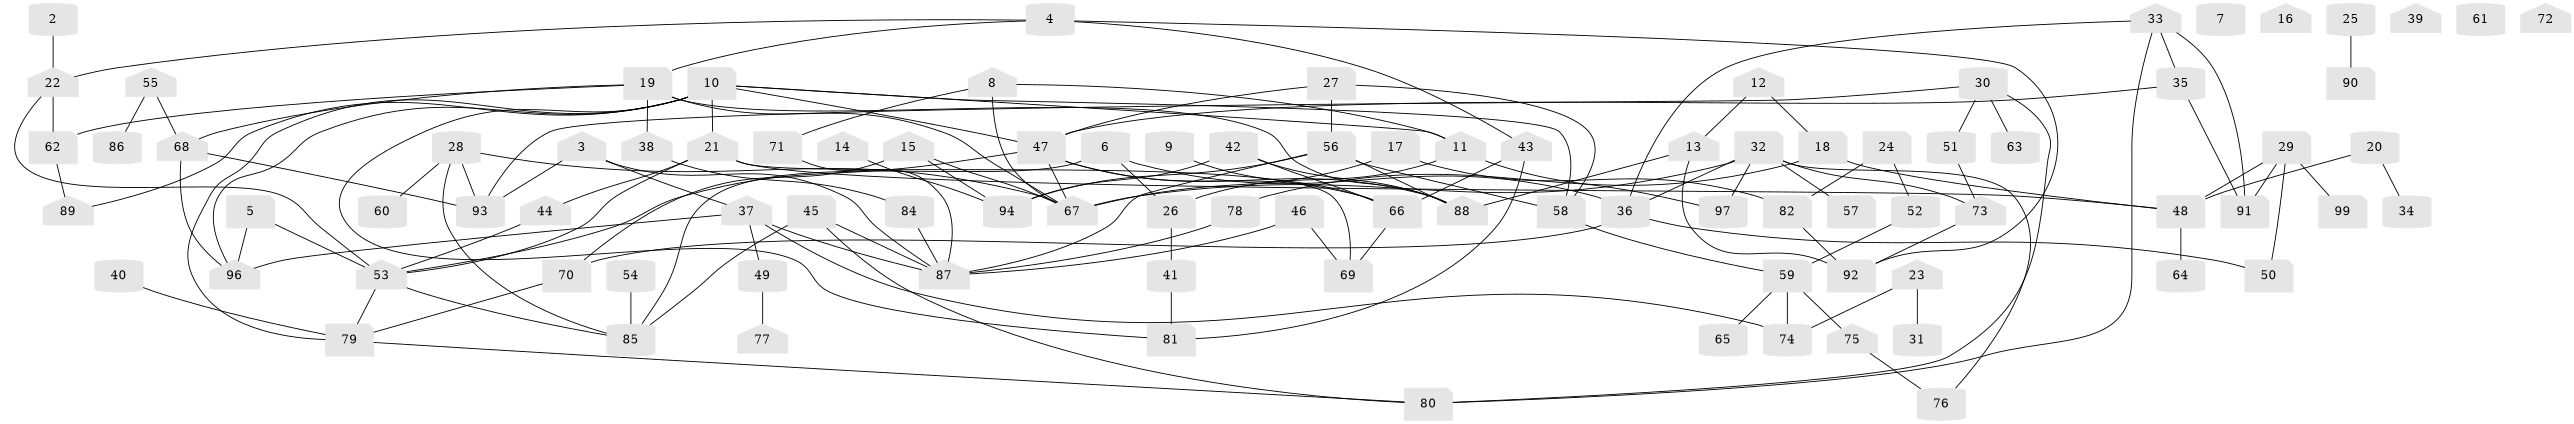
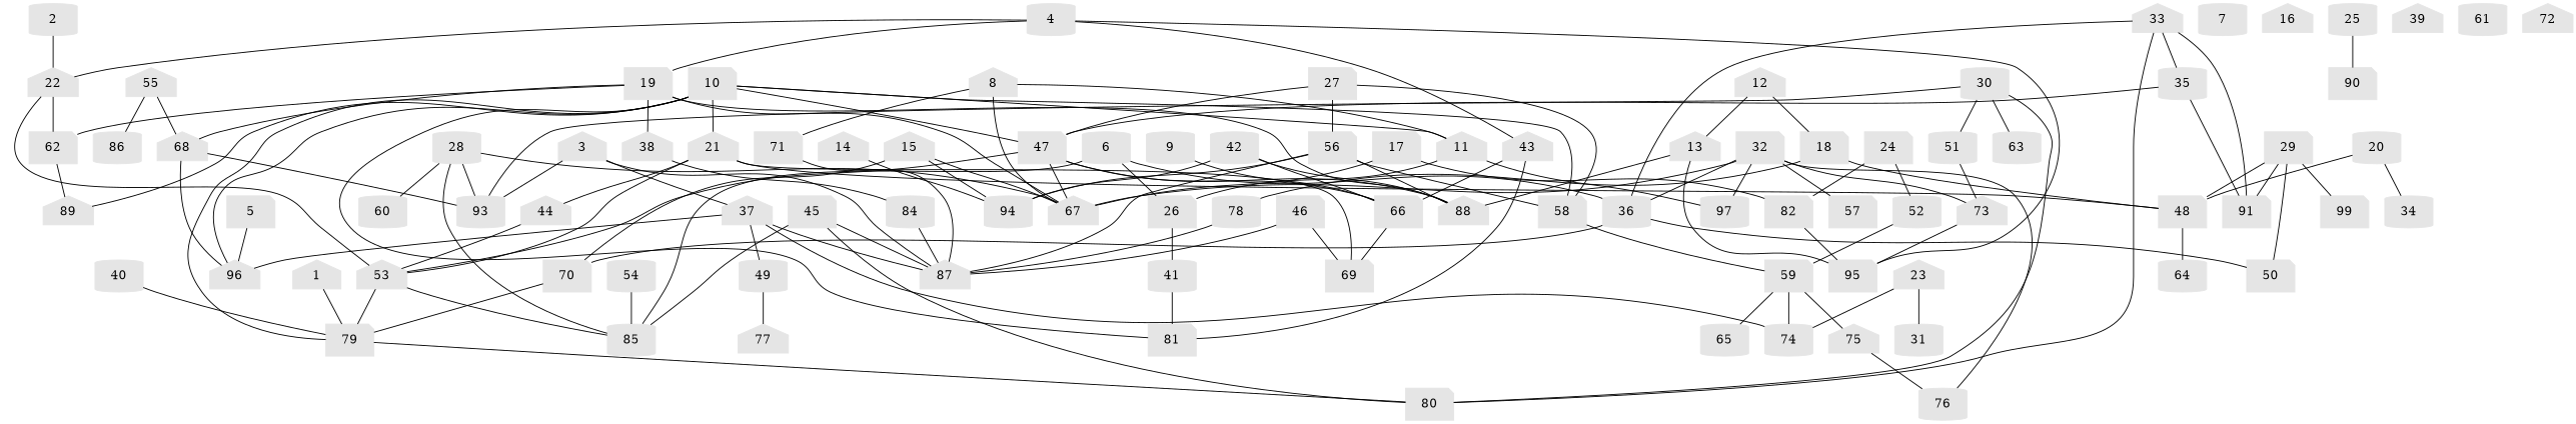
  graph {
    node [color=gray90 shape=cylinder style=filled]
+   1 [shape=house]
    79 [shape=note]
    80 [shape=note]
    22 [shape=house]
    2
    53 [shape=house]
    62 [shape=note]
    3 [shape=house]
    37 [shape=house]
    87 [shape=house]
    93
    96 [shape=house]
    74
    49
    4
    19 [shape=note]
    43 [shape=house]
-   92 [shape=note]
+   92 [shape=note label=95]
    67 [shape=house]
    88 [shape=house]
    38 [shape=house]
    68 [shape=house]
    66 [shape=note]
    81 [shape=note]
    5 [shape=note]
    85
    26 [shape=note]
    6
    36
    41
    70 [shape=note]
    50 [shape=note]
    7
    8 [shape=house]
    11 [shape=house]
    71 [shape=note]
    97
    9
    69 [shape=note]
    10 [shape=note]
    21 [shape=house]
    47 [shape=note]
    58 [shape=note]
    89 [shape=house]
    48 [shape=note]
    44 [shape=house]
    59 [shape=note]
    12 [shape=house]
    13 [shape=house]
    18 [shape=note]
    78
    14 [shape=house]
    94
    15 [shape=house]
    16 [shape=house]
    17 [shape=note]
    82 [shape=note]
    64
    84
    20
    34
    23 [shape=house]
    31
    24 [shape=note]
    52
    90 [shape=note]
    25
    27 [shape=note]
    56 [shape=note]
    28
    60
    29 [shape=note]
    91 [shape=note]
    n74 [label=99 shape=note]
    30
    51
    63
    73 [shape=house]
    32 [shape=note]
    57 [shape=note]
    76
    33 [shape=house]
    35
    77 [shape=house]
    39 [shape=house]
    40
    42
    45 [shape=note]
    46 [shape=note]
    65
    75 [shape=house]
    54
    55 [shape=house]
    86
    61
    72 [shape=house]
+   1 -- 79
    79 -- 80
    22 -- 53
    22 -- 62
    2 -- 22
    53 -- 79
    53 -- 85
    62 -- 89
    3 -- 37
    3 -- 87
    3 -- 93
    37 -- 87
    37 -- 96
    37 -- 74
    37 -- 49
    49 -- 77
    4 -- 22
    4 -- 19
    4 -- 43
    4 -- 92
    19 -- 62
    19 -- 67
    19 -- 88
    19 -- 38
    19 -- 68
    43 -- 66
    43 -- 81
    38 -- 84
    68 -- 93
    68 -- 96
    66 -- 69
-   5 -- 53
    5 -- 96
    26 -- 41
    6 -- 85
    6 -- 26
    6 -- 36
    36 -- 70
    36 -- 50
    41 -- 81
    70 -- 79
    8 -- 67
    8 -- 11
    8 -- 71
    11 -- 26
    11 -- 97
    71 -- 87
    9 -- 66
    10 -- 79
    10 -- 96
    10 -- 81
    10 -- 11
    10 -- 21
    10 -- 47
    10 -- 58
    10 -- 89
    21 -- 53
    21 -- 69
    21 -- 48
    21 -- 44
    47 -- 53
    47 -- 67
    47 -- 88
    47 -- 66
    58 -- 59
    48 -- 64
    44 -- 53
    59 -- 74
    59 -- 65
    59 -- 75
    12 -- 13
    12 -- 18
    13 -- 92
    13 -- 88
    18 -- 48
    18 -- 78
    78 -- 87
    14 -- 94
    15 -- 67
    15 -- 70
    15 -- 94
    17 -- 67
    17 -- 82
    82 -- 92
    84 -- 87
    20 -- 48
    20 -- 34
    23 -- 74
    23 -- 31
    24 -- 82
    24 -- 52
    52 -- 59
    25 -- 90
    27 -- 47
    27 -- 58
    27 -- 56
    56 -- 87
    56 -- 88
    56 -- 58
    56 -- 94
    28 -- 93
    28 -- 67
    28 -- 85
    28 -- 60
    29 -- 50
    29 -- 48
    29 -- 91
    29 -- n74
    30 -- 80
    30 -- 93
    30 -- 51
    30 -- 63
    51 -- 73
    73 -- 92
    32 -- 67
    32 -- 36
    32 -- 97
    32 -- 73
    32 -- 57
    32 -- 76
    33 -- 80
    33 -- 36
    33 -- 91
    33 -- 35
    35 -- 47
    35 -- 91
    40 -- 79
    42 -- 88
    42 -- 66
    42 -- 94
    45 -- 80
    45 -- 87
    45 -- 85
    46 -- 87
    46 -- 69
    75 -- 76
    54 -- 85
    55 -- 68
    55 -- 86
  }
